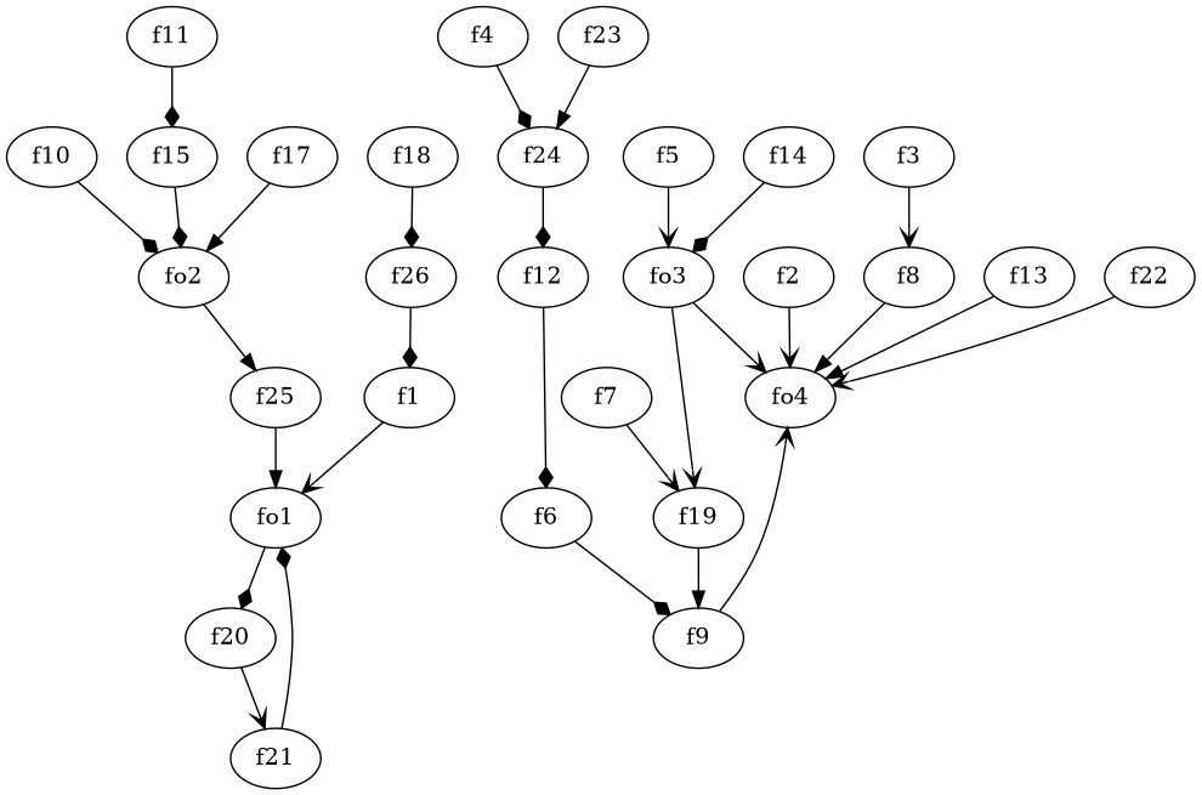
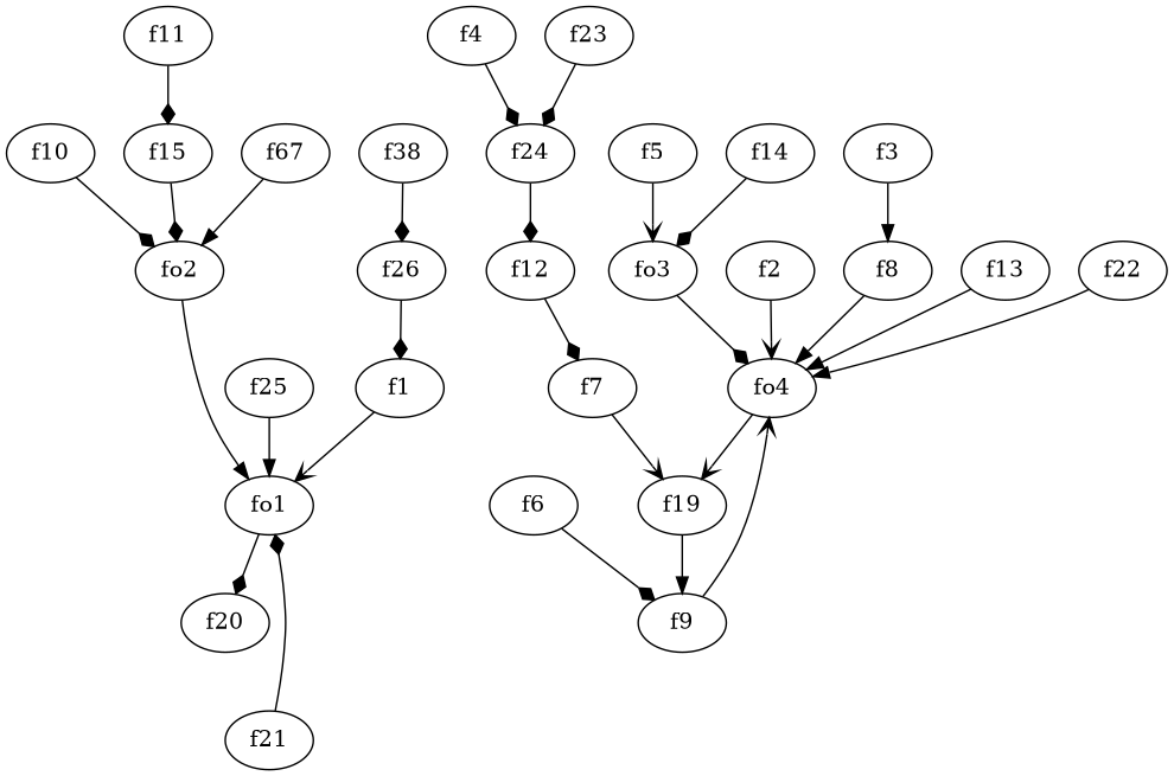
  strict digraph {
    edge [arrowhead=diamond weight=2]
    f1
    fo1
    f20
    f2
    fo4
    f19
    f3
    f8
    f4
    f24
    f12
    f5
    fo3
    f6
    f9
    f7
    f10
    fo2
    f11
    f15
    f13
    f14
-   f17
-   f18
+   f17 [label=f67]
+   f18 [label=f38]
    f26
    f21
    f22
    f23
    f25
    f1 -> fo1 [arrowhead=vee]
    fo1 -> f20
-   f20 -> f21 [arrowhead=vee]
    f2 -> fo4 [arrowhead=vee]
-   fo3 -> f19 [arrowhead=vee]
+   fo4 -> f19 [arrowhead=vee]
    f19 -> f9 [arrowhead=normal]
-   f3 -> f8 [arrowhead=vee]
+   f3 -> f8 [arrowhead=normal]
    f8 -> fo4 [arrowhead=normal]
    f4 -> f24
    f24 -> f12
-   f12 -> f6
+   f12 -> f7
    f5 -> fo3 [arrowhead=vee]
-   fo3 -> fo4 [arrowhead=vee]
+   fo3 -> fo4
    f6 -> f9
    f9 -> fo4 [arrowhead=vee]
    f7 -> f19 [arrowhead=vee]
    f10 -> fo2
-   fo2 -> f25 [arrowhead=normal]
+   fo2 -> fo1 [arrowhead=normal]
    f11 -> f15
    f15 -> fo2
    f13 -> fo4 [arrowhead=normal]
    f14 -> fo3
    f17 -> fo2 [arrowhead=normal]
    f18 -> f26
    f26 -> f1
    f21 -> fo1
-   f22 -> fo4 [arrowhead=vee]
-   f23 -> f24 [arrowhead=normal]
+   f22 -> fo4 [arrowhead=normal]
+   f23 -> f24
    f25 -> fo1 [arrowhead=normal]
  }
